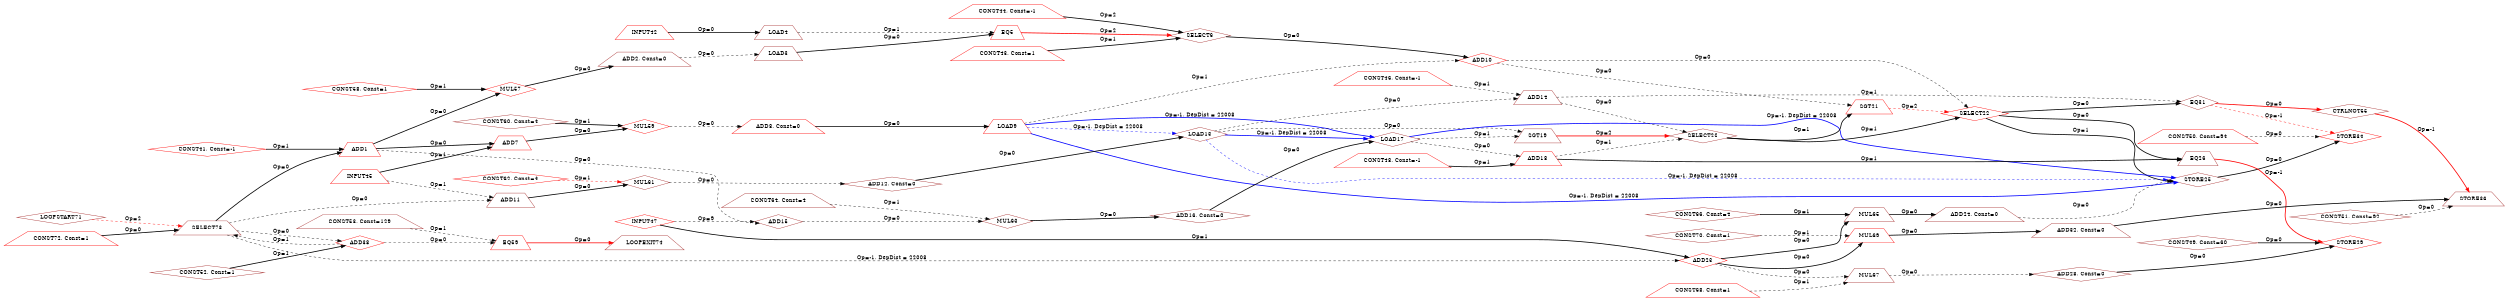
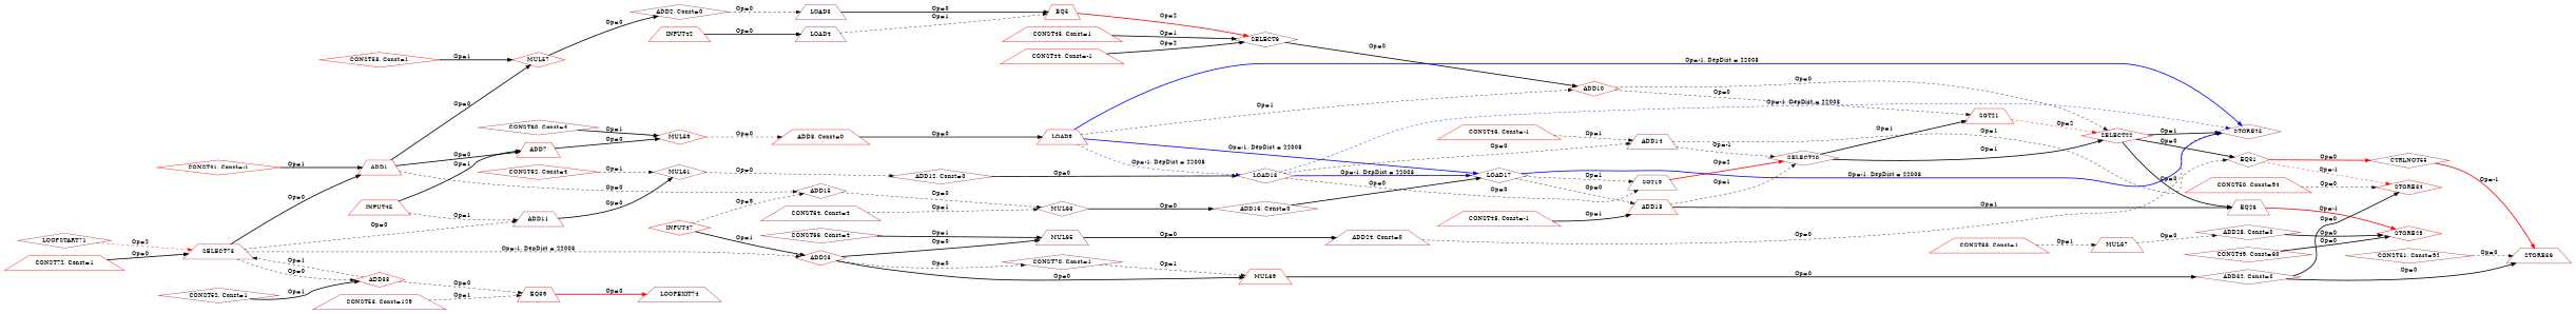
  digraph {
    rankdir=LR
    node [color=brown shape=trapezium]
    edge [color=black style=bold]
    n1 [color=red label=ADD1]
    n2 [color=red label=ADD7]
    n3 [label=ADD15 shape=diamond]
    n4 [color=red label=MUL57 shape=diamond]
    n5 [color=red label=MUL59 shape=diamond]
    n6 [label=MUL63 shape=diamond]
-   n7 [label="ADD2, Const=0"]
+   n7 [label="ADD2, Const=0" shape=diamond]
    n8 [label=LOAD3]
    n9 [color=red label=EQ5]
    n10 [label=SELECT6 shape=diamond]
    n11 [label=LOAD4]
    n12 [color=red label=ADD10 shape=diamond]
    n13 [color=red label=SGT21]
    n14 [color=red label=SELECT22 shape=diamond]
    n15 [color=red label="ADD8, Const=0"]
    n16 [color=red label=LOAD9]
    n17 [label=LOAD13 shape=diamond]
    n18 [label=LOAD17 shape=diamond]
    n19 [label=STORE25 shape=diamond]
    n20 [label=ADD14]
    n21 [label=SGT19]
    n22 [color=red label=ADD18]
    n23 [label=EQ31 shape=diamond]
    n24 [label=EQ26]
    n25 [label=ADD11]
    n26 [label=MUL61 shape=diamond]
    n27 [label="ADD12, Const=0" shape=diamond]
    n28 [label=SELECT20 shape=diamond]
    n29 [color=red label=STORE34 shape=diamond]
    n30 [label=CTRLNOT55 shape=diamond]
    n31 [label="ADD16, Const=0" shape=diamond]
    n32 [color=red label=STORE29 shape=diamond]
    n33 [color=red label=ADD23 shape=diamond]
    n34 [label=MUL65]
    n35 [label=MUL67]
    n36 [color=red label=MUL69]
    n37 [label="ADD24, Const=0"]
    n38 [label="ADD28, Const=0" shape=diamond]
-   n39 [label="ADD32, Const=0"]
+   n39 [label="ADD32, Const=0" shape=diamond]
    n40 [label=STORE36]
    n41 [color=red label=ADD38 shape=diamond]
-   n42 [color=red label=EQ59]
+   n42 [color=red label=EQ39]
    n43 [label=SELECT73]
    n44 [label=LOOPEXIT74]
    n45 [color=red label="CONST41, Const=-1" shape=diamond]
    n46 [color=red label=INPUT42]
    n47 [color=red label="CONST43, Const=1"]
    n48 [color=red label="CONST44, Const=-1"]
    n49 [color=red label=INPUT45]
    n50 [color=red label="CONST46, Const=-1"]
    n51 [color=red label=INPUT47 shape=diamond]
    n52 [color=red label="CONST48, Const=-1"]
    n53 [label="CONST49, Const=60" shape=diamond]
    n54 [color=red label="CONST50, Const=94"]
    n55 [label="CONST51, Const=92" shape=diamond]
    n56 [label="CONST52, Const=1" shape=diamond]
    n57 [label="CONST53, Const=129"]
    n58 [color=red label="CONST58, Const=1" shape=diamond]
    n59 [label="CONST60, Const=4" shape=diamond]
    n60 [color=red label="CONST62, Const=4" shape=diamond]
    n61 [label="CONST64, Const=4"]
    n62 [label="CONST66, Const=4" shape=diamond]
    n63 [color=red label="CONST68, Const=1"]
    n64 [label="CONST70, Const=1" shape=diamond]
    n65 [label=LOOPSTART71 shape=diamond]
    n66 [color=red label="CONST72, Const=1"]
    n1 -> n2 [label="Op=0"]
    n1 -> n3 [label="Op=0" style=dashed]
    n1 -> n4 [label="Op=0"]
    n2 -> n5 [label="Op=0"]
    n3 -> n6 [label="Op=0" style=dashed]
    n4 -> n7 [label="Op=0"]
    n5 -> n15 [label="Op=0" style=dashed]
    n6 -> n31 [label="Op=0"]
    n7 -> n8 [label="Op=0" style=dashed]
    n8 -> n9 [label="Op=0"]
    n9 -> n10 [color=red label="Op=2"]
    n10 -> n12 [label="Op=0"]
    n11 -> n9 [label="Op=1" style=dashed]
    n12 -> n13 [label="Op=0" style=dashed]
    n12 -> n14 [label="Op=0" style=dashed]
    n13 -> n14 [color=red label="Op=2" style=dashed]
    n14 -> n19 [label="Op=1"]
    n14 -> n23 [label="Op=0"]
    n14 -> n24 [label="Op=0"]
    n15 -> n16 [label="Op=0"]
    n16 -> n12 [label="Op=1" style=dashed]
    n16 -> n17 [color=blue label="Op=-1, DepDist = 22008" style=dashed]
    n16 -> n18 [color=blue label="Op=-1, DepDist = 22008"]
    n16 -> n19 [color=blue label="Op=-1, DepDist = 22008"]
    n17 -> n18 [color=blue label="Op=-1, DepDist = 22008"]
    n17 -> n19 [color=blue label="Op=-1, DepDist = 22008" style=dashed]
    n17 -> n20 [label="Op=0" style=dashed]
    n17 -> n21 [label="Op=0" style=dashed]
    n18 -> n19 [color=blue label="Op=-1, DepDist = 22008"]
    n18 -> n21 [label="Op=1" style=dashed]
    n18 -> n22 [label="Op=0" style=dashed]
    n20 -> n23 [label="Op=1" style=dashed]
-   n20 -> n28 [label="Op=0" style=dashed]
+   n20 -> n28 [label="Op=-1" style=dashed]
    n21 -> n28 [color=red label="Op=2"]
    n22 -> n24 [label="Op=1"]
    n22 -> n28 [label="Op=1" style=dashed]
    n23 -> n29 [color=red label="Op=-1" style=dashed]
    n23 -> n30 [color=red label="Op=0"]
    n24 -> n32 [color=red label="Op=-1"]
    n25 -> n26 [label="Op=0"]
    n26 -> n27 [label="Op=0" style=dashed]
    n27 -> n17 [label="Op=0"]
    n28 -> n13 [label="Op=1"]
    n28 -> n14 [label="Op=1"]
    n30 -> n40 [color=red label="Op=-1"]
    n31 -> n18 [label="Op=0"]
    n33 -> n34 [label="Op=0"]
-   n33 -> n35 [label="Op=0" style=dashed]
+   n33 -> n64 [label="Op=0" style=dashed]
    n33 -> n36 [label="Op=0"]
    n34 -> n37 [label="Op=0"]
    n35 -> n38 [label="Op=0" style=dashed]
    n36 -> n39 [label="Op=0"]
    n37 -> n19 [label="Op=0" style=dashed]
    n38 -> n32 [label="Op=0"]
-   n19 -> n29 [label="Op=0"]
+   n39 -> n29 [label="Op=0"]
    n39 -> n40 [label="Op=0"]
    n41 -> n42 [label="Op=0" style=dashed]
    n41 -> n43 [label="Op=1" style=dashed]
    n42 -> n44 [color=red label="Op=0"]
    n43 -> n1 [label="Op=0"]
    n43 -> n25 [label="Op=0" style=dashed]
    n43 -> n33 [label="Op=-1, DepDist = 22008" style=dashed]
    n43 -> n41 [label="Op=0" style=dashed]
    n45 -> n1 [label="Op=1"]
    n46 -> n11 [label="Op=0"]
    n47 -> n10 [label="Op=1"]
    n48 -> n10 [label="Op=2"]
    n49 -> n2 [label="Op=1"]
    n49 -> n25 [label="Op=1" style=dashed]
    n50 -> n20 [label="Op=1" style=dashed]
    n51 -> n3 [label="Op=9" style=dashed]
    n51 -> n33 [label="Op=1"]
    n52 -> n22 [label="Op=1"]
    n53 -> n32 [label="Op=0"]
    n54 -> n29 [label="Op=0" style=dashed]
    n55 -> n40 [label="Op=0" style=dashed]
    n56 -> n41 [label="Op=1"]
    n57 -> n42 [label="Op=1" style=dashed]
    n58 -> n4 [label="Op=1"]
    n59 -> n5 [label="Op=1"]
-   n60 -> n26 [color=red label="Op=1" style=dashed]
+   n60 -> n26 [label="Op=1" style=dashed]
    n61 -> n6 [label="Op=1" style=dashed]
    n62 -> n34 [label="Op=1"]
    n63 -> n35 [label="Op=1" style=dashed]
    n64 -> n36 [label="Op=1" style=dashed]
    n65 -> n43 [color=red label="Op=2" style=dashed]
    n66 -> n43 [label="Op=0"]
  }
